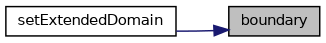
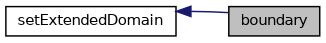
  digraph {
    rankdir=RL
    fontname="DejaVu Sans"
    node [color=black fontname="DejaVu Sans" fontsize=10 shape=record style=filled]
    n1 [fillcolor=grey75 fontcolor=black height=0.2 label=boundary width=0.4]
    n2 [fillcolor=white height=0.2 label=setExtendedDomain width=0.4]
-   n1 -> n2 [color=midnightblue dir=back fontname="DejaVu Sans" fontsize=10 labelfontname=Helvetica labelfontsize=10 style=solid]
+   n2 -> n1 [color=midnightblue dir=back fontname="DejaVu Sans" fontsize=10 labelfontname=Helvetica labelfontsize=10 style=solid]
  }
